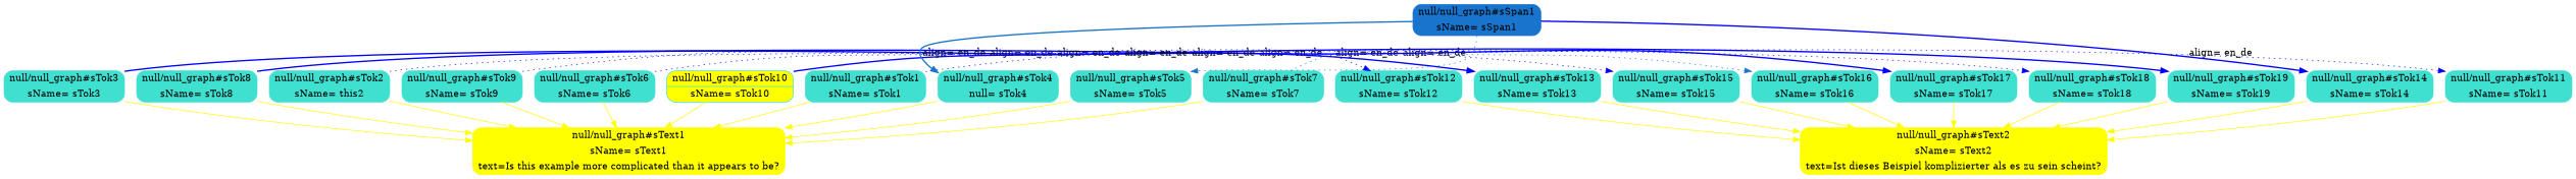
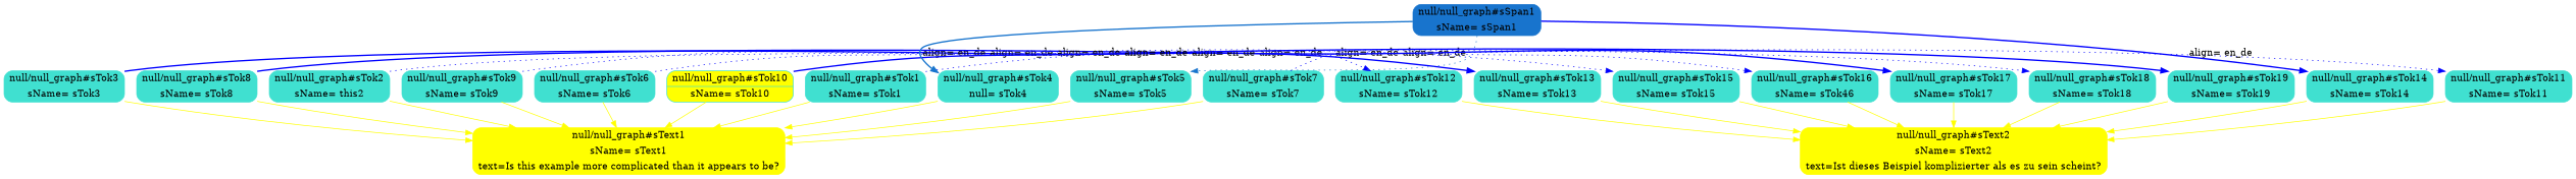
  digraph {
    ordering=out
    node [color=turquoise shape=Mrecord style=filled]
    edge [color=yellow style=filled]
    n1 [color=yellow label="{{null/null_graph#sText1}|{sName= sText1}|{text=Is this example more complicated than it appears to be?}}"]
    n2 [color=yellow label="{{null/null_graph#sText2}|{sName= sText2}|{text=Ist dieses Beispiel komplizierter als es zu sein scheint?}}"]
    n3 [label="{{null/null_graph#sTok1}|{sName= sTok1}}"]
    n4 [label="{{null/null_graph#sTok11}|{sName= sTok11}}"]
    n5 [label="{{null/null_graph#sTok2}|{sName= this2}}"]
    n6 [label="{{null/null_graph#sTok12}|{sName= sTok12}}"]
    n7 [label="{{null/null_graph#sTok3}|{sName= sTok3}}"]
    n8 [label="{{null/null_graph#sTok13}|{sName= sTok13}}"]
    n9 [label="{{null/null_graph#sTok6}|{sName= sTok6}}"]
    n10 [label="{{null/null_graph#sTok15}|{sName= sTok15}}"]
    n11 [label="{{null/null_graph#sTok7}|{sName= sTok7}}"]
-   n12 [label="{{null/null_graph#sTok16}|{sName= sTok16}}"]
+   n12 [label="{{null/null_graph#sTok16}|{sName= sTok46}}"]
    n13 [label="{{null/null_graph#sTok8}|{sName= sTok8}}"]
    n14 [label="{{null/null_graph#sTok17}|{sName= sTok17}}"]
    n15 [label="{{null/null_graph#sTok9}|{sName= sTok9}}"]
    n16 [label="{{null/null_graph#sTok18}|{sName= sTok18}}"]
    n17 [fillcolor=yellow label="{{null/null_graph#sTok10}|{sName= sTok10}}"]
    n18 [label="{{null/null_graph#sTok19}|{sName= sTok19}}"]
    n19 [label="{{null/null_graph#sTok4}|{null= sTok4}}"]
    n20 [label="{{null/null_graph#sTok5}|{sName= sTok5}}"]
    n21 [label="{{null/null_graph#sTok14}|{sName= sTok14}}"]
    n22 [color=dodgerblue3 label="{{null/null_graph#sSpan1}|{sName= sSpan1}}"]
    subgraph sub_1 {
      rank=max
      n1
      n2
    }
    subgraph sub_2 {
      rank=same
      n3
      n4
      n5
      n6
      n7
      n8
      n9
      n10
      n11
      n12
      n13
      n14
      n15
      n16
      n17
      n18
      n19
      n20
      n21
    }
    subgraph sub_3 {
      rank=same
      n22
    }
    n3 -> n1
    n3 -> n4 [color=blue label="align= en_de" style=dotted]
    n4 -> n2
    n5 -> n1
    n5 -> n6 [color=blue label="align= en_de" style=dotted]
    n6 -> n2
    n7 -> n1
    n7 -> n8 [color=blue label="align= en_de" style=bold]
    n8 -> n2
    n9 -> n1
    n9 -> n10 [color=blue label="align= en_de" style=dotted]
    n10 -> n2
    n11 -> n1
-   n11 -> n12 [color=dodgerblue3 label="align= en_de" style=dotted]
+   n11 -> n12 [color=blue label="align= en_de" style=dotted]
    n12 -> n2
    n13 -> n1
    n13 -> n14 [color=blue label="align= en_de" style=bold]
    n14 -> n2
    n15 -> n1
    n15 -> n16 [color=blue label="align= en_de" style=dotted]
    n16 -> n2
    n17 -> n1
    n17 -> n18 [color=blue label="align= en_de" style=bold]
    n18 -> n2
    n19 -> n1
    n20 -> n1
    n21 -> n2
    n22 -> n19 [color=dodgerblue3 style=bold]
    n22 -> n20 [color=dodgerblue3 style=dotted]
    n22 -> n21 [color=blue label="align= en_de" style=bold]
  }
